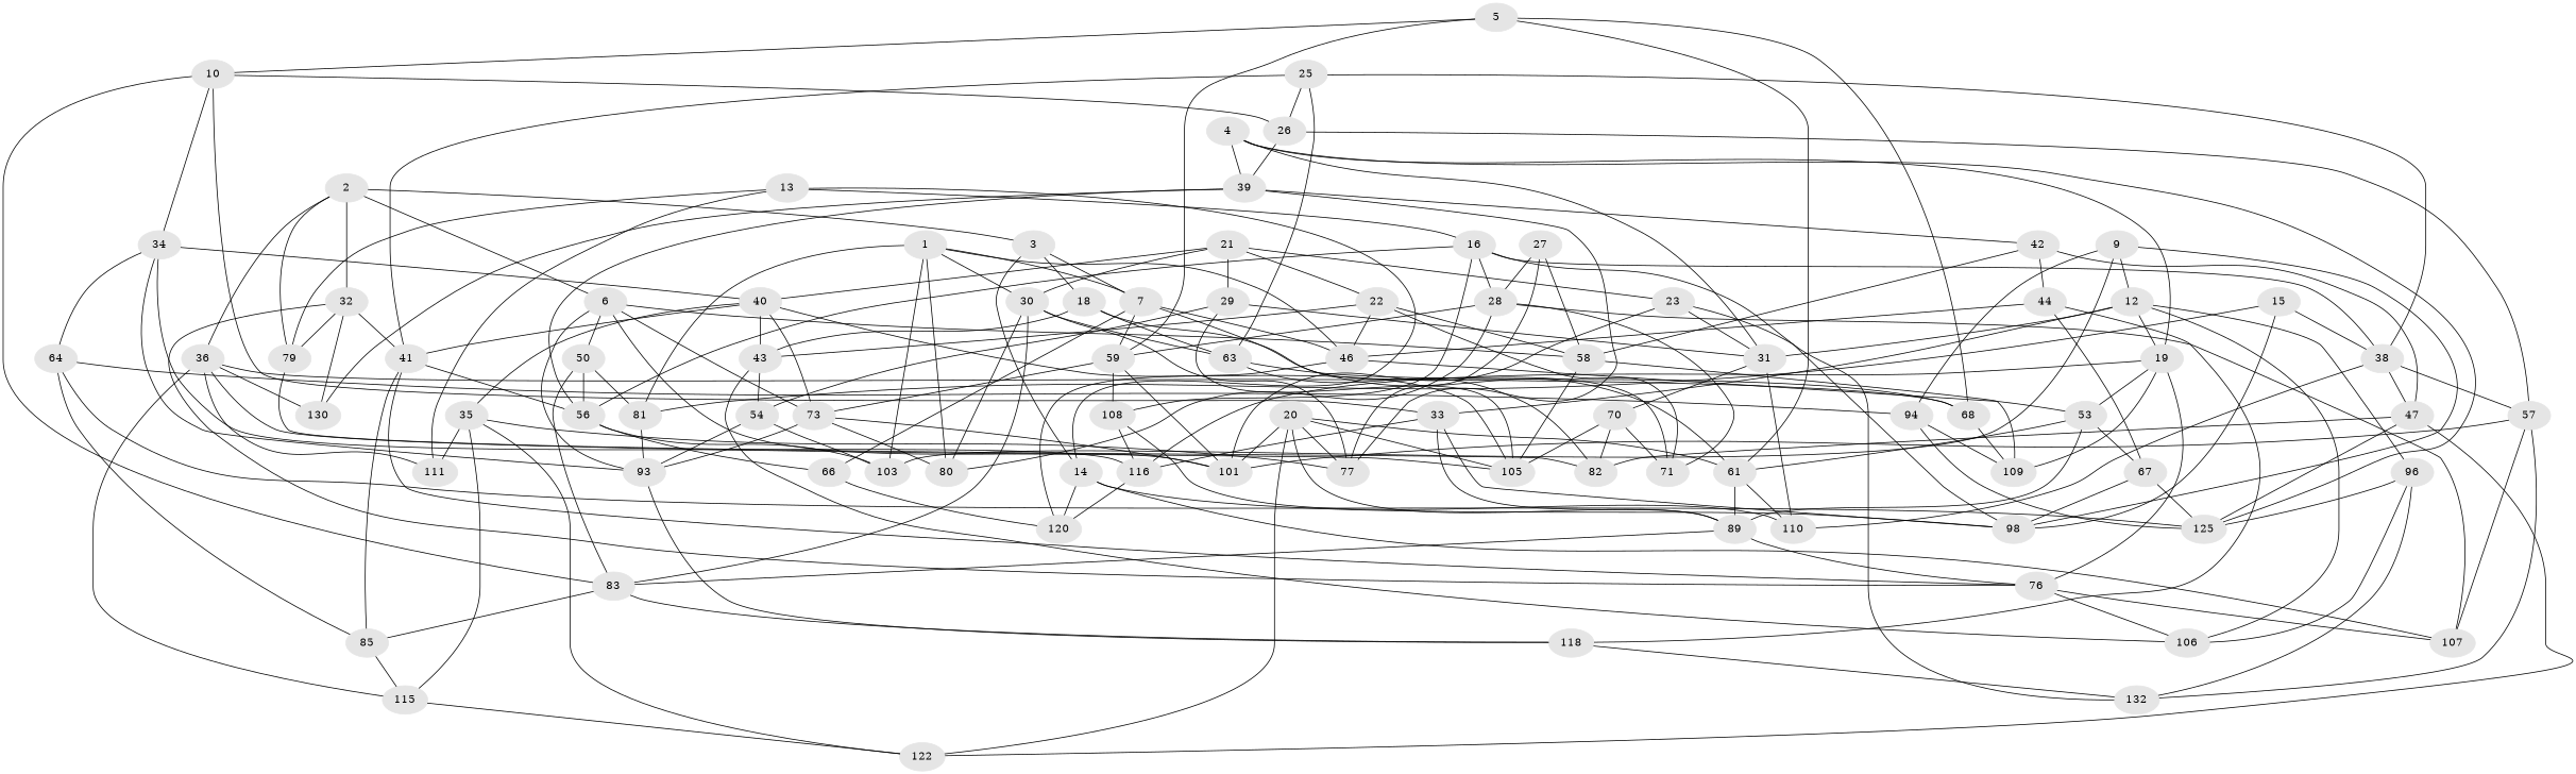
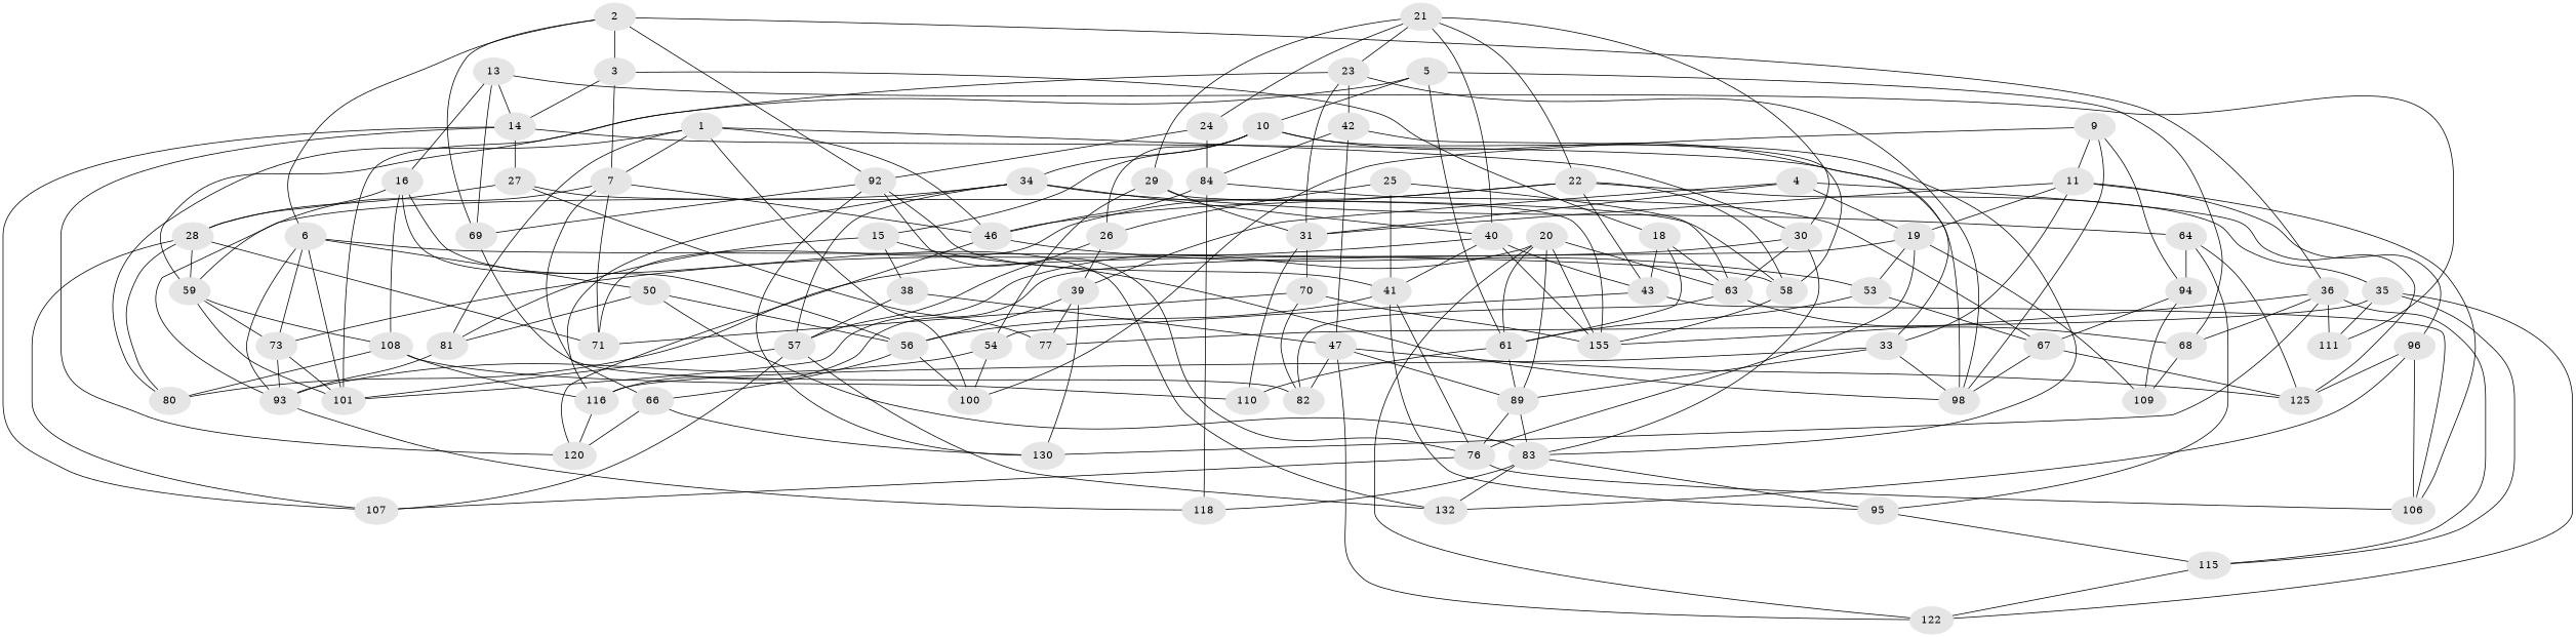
  graph {
    node [color=gray90 style=filled]
    1 [super="+17"]
    7 [super="+12"]
    30 [super="+60"]
    46 [super="+72"]
    80
    81
-   103
+   103 [label=100]
    59 [super="+84"]
    66
    71
    83 [super="+99"]
    63 [super="+90"]
    77
    120
    53
    93 [super="+95"]
    2 [super="+8"]
    3
    6 [super="+52"]
-   32 [super="+62"]
+   32 [super="+62" label=92]
    36 [super="+123"]
-   79
+   79 [label=69]
    14 [super="+55"]
    18
    50
    58 [super="+75"]
    73 [super="+87"]
    101 [super="+121"]
    76 [super="+89"]
    41 [super="+49"]
    130
    68
    111
-   105 [super="+112"]
+   105 [super="+112" label=155]
    115
    43 [super="+92"]
    106
    54
    82
    98 [super="+114"]
    27
    107
    61 [super="+113"]
    19 [super="+124"]
    109
    116 [super="+128"]
    4
    31 [super="+131"]
    39 [super="+104"]
    125 [super="+127"]
    70
    110
    56 [super="+78"]
    42
    10 [super="+129"]
    15
    26
    33 [super="+37"]
    34 [super="+102"]
    5
    108
    n62 [label=89 super="+74"]
    118
-   11 [super="+119" label=12]
+   11 [super="+119"]
    96
    9
    94
    38 [super="+86"]
    57 [super="+97"]
    40 [super="+126"]
    64
-   85
+   85 [label=95]
    132
    13
    16 [super="+91"]
    28 [super="+100"]
    47 [super="+51"]
    67
    20 [super="+65"]
    122
    21 [super="+45"]
    22 [super="+48"]
    23
+   24
    29
    35 [super="+117"]
-   44 [super="+88"]
+   44 [super="+88" label=84]
    25
    1 -- 7
    1 -- 30
    1 -- 46
    1 -- 80
    1 -- 81
    1 -- 103
    7 -- 46
    7 -- 59
    7 -- 66
    7 -- 71
    30 -- 80
    30 -- 83
    30 -- 63
-   30 -- 77
    46 -- 120
    46 -- 53
    81 -- 93
    59 -- 73
    59 -- 101
    59 -- 108
    66 -- 120
+   66 -- 130
    83 -- 118
    83 -- 85
    63 -- 68
    63 -- 82
    53 -- 61
    53 -- 67
    93 -- 118
    2 -- 3
    2 -- 6
    2 -- 32
    2 -- 36
    2 -- 79
    3 -- 7
    3 -- 14
    3 -- 18
    6 -- 93
    6 -- 50
    6 -- 58
    6 -- 73
    6 -- 101
    32 -- 79
    32 -- 76
    32 -- 41
    32 -- 130
    36 -- 130
    36 -- 68
    36 -- 111
    36 -- 105
    36 -- 115
    79 -- 82
    14 -- 120
    14 -- 98
+   14 -- 27
    14 -- 107
    18 -- 63
    18 -- 43
    18 -- 61
    50 -- 81
    50 -- 83
    50 -- 56
    58 -- 105
-   58 -- 109
-   73 -- 80
+   108 -- 80
    73 -- 93
    73 -- 101
    76 -- 106
    76 -- 107
    41 -- 76
    41 -- 56
    41 -- 85
    68 -- 109
    115 -- 122
    43 -- 106
    43 -- 54
    54 -- 103
    54 -- 93
    27 -- 77
    27 -- 58
    27 -- 28
    61 -- 110
    61 -- n62
    19 -- 53
    19 -- 76
    19 -- 109
    19 -- 116
    116 -- 120
    4 -- 19
    4 -- 31
    4 -- 39
    4 -- 125
    31 -- 70
    31 -- 110
    39 -- 77
    39 -- 130
    39 -- 56
-   39 -- 42
+   23 -- 42
    70 -- 71
    70 -- 105
    70 -- 82
    56 -- 103
    56 -- 66
    42 -- 58
    42 -- 47
    42 -- 44
    10 -- 83
+   10 -- 15
    10 -- 26
    10 -- 33
    10 -- 34
    15 -- 81
    15 -- 98
    15 -- 38
    26 -- 39
    26 -- 57
    33 -- 98
    33 -- 116 [weight=2]
    33 -- n62
    34 -- 93
    34 -- 116
+   34 -- 57
    34 -- 40
    34 -- 64
    5 -- 59
    5 -- 68
    5 -- 61
    5 -- 10
    108 -- 116
    108 -- 110
    n62 -- 83
    n62 -- 76
-   118 -- 132
+   83 -- 132
    11 -- 106
    11 -- 19
    11 -- 31
    11 -- 33
    11 -- 96
    96 -- 106
    96 -- 125
    96 -- 132
    9 -- 103
    9 -- 98
    9 -- 11
    9 -- 94
    94 -- 109
-   94 -- 125
-   38 -- 110
+   94 -- 67
    38 -- 57
    38 -- 47
    57 -- 101
    57 -- 107
    57 -- 132
    40 -- 73
    40 -- 41
    40 -- 105
    40 -- 43
    64 -- 125
    64 -- 94
    64 -- 85
    85 -- 115
    13 -- 79
    13 -- 14
    13 -- 111
    13 -- 16
    16 -- 56
    16 -- 108
-   16 -- 38
    16 -- 132
    16 -- 28
    28 -- 80
    28 -- 59
    28 -- 71
    28 -- 107
    47 -- 82
    47 -- 125
-   53 -- n62
+   47 -- n62
    47 -- 122
    67 -- 98
    67 -- 125
-   20 -- 77
+   20 -- 63
    20 -- 101
    20 -- 105
    20 -- 61
    20 -- n62
    20 -- 122
    21 -- 30
    21 -- 40
    21 -- 22
    21 -- 23
+   21 -- 24
    21 -- 29
    22 -- 46
    22 -- 71
    22 -- 58
    22 -- 43
-   40 -- 35
+   22 -- 35
    23 -- 101
    23 -- 98
    23 -- 31
+   24 -- 32
+   24 -- 44 [weight=2]
    29 -- 105
    29 -- 54
    29 -- 31
    35 -- 77
    35 -- 111 [weight=2]
    35 -- 115
    35 -- 122
    44 -- 46
    44 -- 118
    44 -- 67
    25 -- 63
    25 -- 41
    25 -- 26
-   25 -- 38
  }
